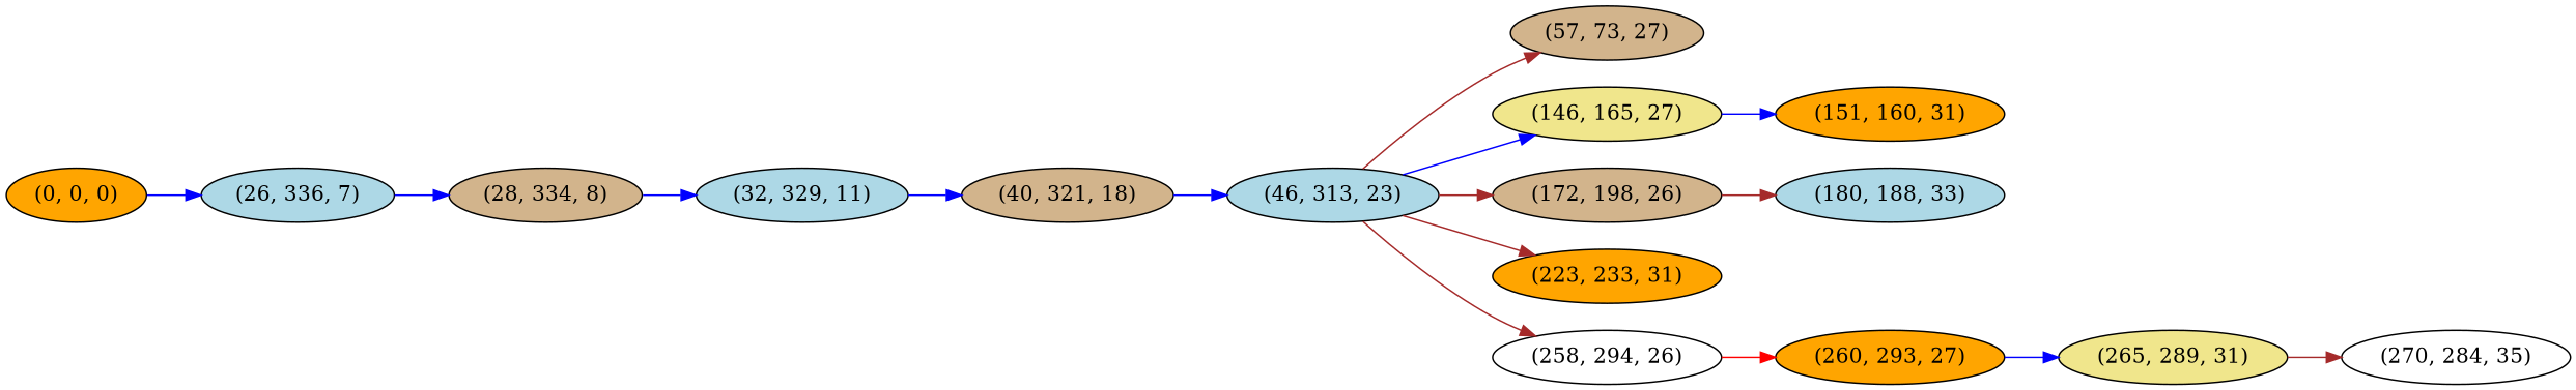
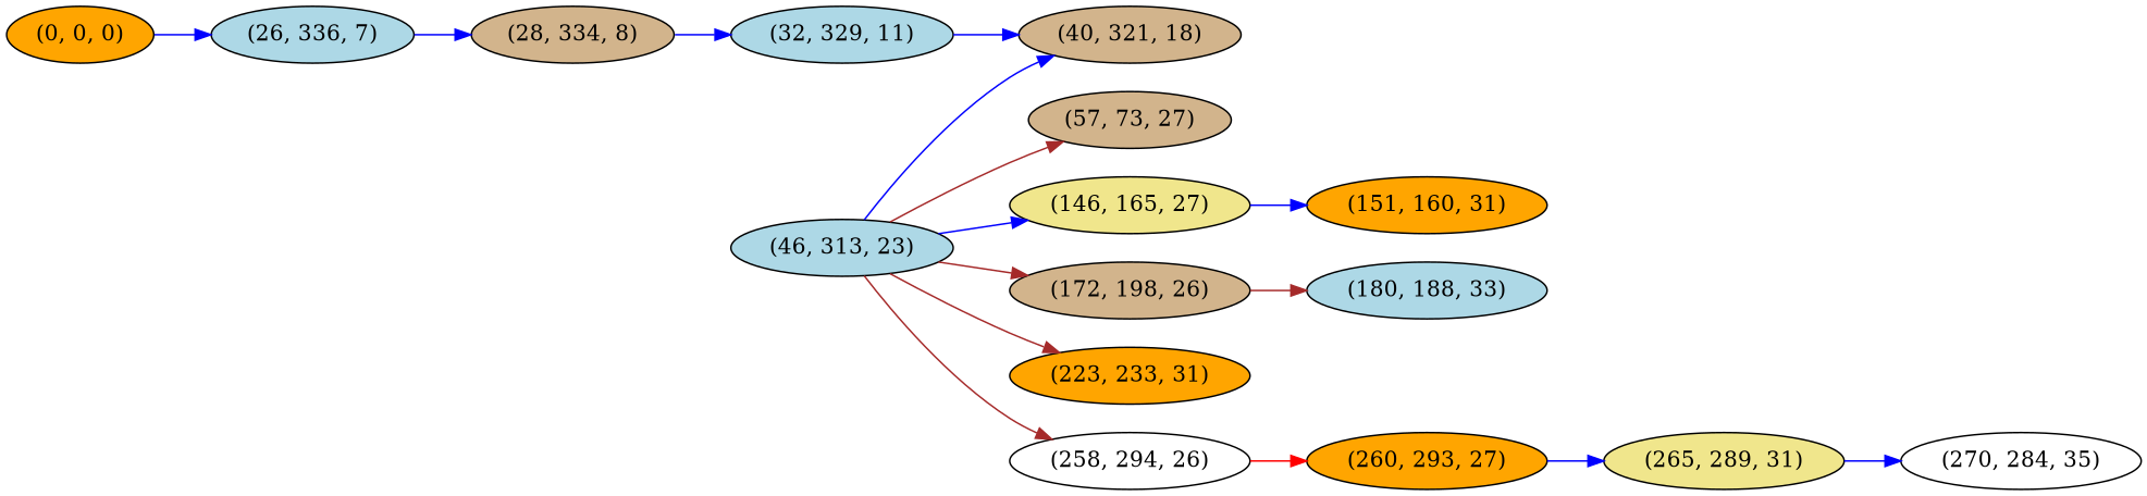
  digraph {
    rankdir=LR
    node [fillcolor=orange style=filled]
    edge [color=blue]
    "(0, 0, 0)"
    "(26, 336, 7)" [fillcolor=lightblue]
    "(28, 334, 8)" [fillcolor=tan]
    "(32, 329, 11)" [fillcolor=lightblue]
    n5 [fillcolor=tan label="(40, 321, 18)"]
    "(46, 313, 23)" [fillcolor=lightblue]
    "(57, 73, 27)" [fillcolor=tan]
    "(146, 165, 27)" [fillcolor=khaki]
    "(172, 198, 26)" [fillcolor=tan]
    "(223, 233, 31)"
    "(258, 294, 26)" [fillcolor=white]
    "(151, 160, 31)"
    "(180, 188, 33)" [fillcolor=lightblue]
    "(260, 293, 27)"
    "(265, 289, 31)" [fillcolor=khaki]
    "(270, 284, 35)" [fillcolor=white]
    "(0, 0, 0)" -> "(26, 336, 7)"
    "(26, 336, 7)" -> "(28, 334, 8)"
    "(28, 334, 8)" -> "(32, 329, 11)"
    "(32, 329, 11)" -> n5
-   n5 -> "(46, 313, 23)"
+   "(46, 313, 23)" -> n5
    "(46, 313, 23)" -> "(57, 73, 27)" [color=brown]
    "(46, 313, 23)" -> "(146, 165, 27)"
    "(46, 313, 23)" -> "(172, 198, 26)" [color=brown]
    "(46, 313, 23)" -> "(223, 233, 31)" [color=brown]
    "(46, 313, 23)" -> "(258, 294, 26)" [color=brown]
    "(146, 165, 27)" -> "(151, 160, 31)"
    "(172, 198, 26)" -> "(180, 188, 33)" [color=brown]
    "(258, 294, 26)" -> "(260, 293, 27)" [color=red]
    "(260, 293, 27)" -> "(265, 289, 31)"
-   "(265, 289, 31)" -> "(270, 284, 35)" [color=brown]
+   "(265, 289, 31)" -> "(270, 284, 35)"
  }
